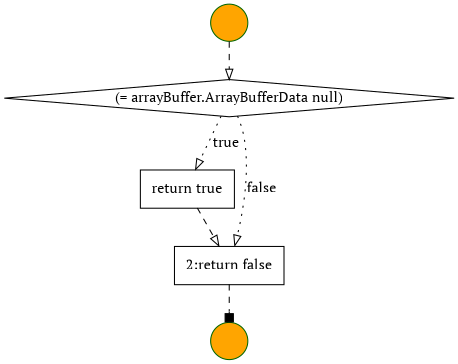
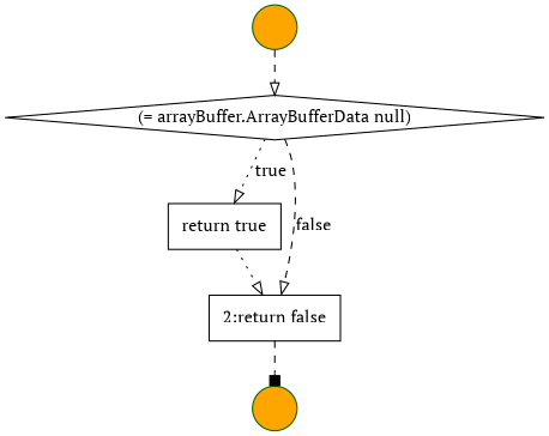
  digraph {
    fontname="PT Serif"
    node [color=black fillcolor=white fontname="PT Serif" shape=circle style=filled]
    edge [arrowhead=onormal color=black fontname="PT Serif" style=dotted]
    n1 [color=darkgreen fillcolor=orange label=" "]
    n2 [label=<<font color="black">(= arrayBuffer.ArrayBufferData null)</font>> shape=diamond]
    n3 [label=<<font color="black">     <table border="0" cellborder="1" cellspacing="0" cellpadding="10">       <tr><td align="left">return true</td></tr>     </table>   </font>> margin=0 shape=none]
    n4 [label=<<font color="black">     <table border="0" cellborder="1" cellspacing="0" cellpadding="10">       <tr><td align="left">2:return false</td></tr>     </table>   </font>> margin=0 shape=none]
    n5 [color=darkgreen fillcolor=orange label=" "]
    n2 -> n3 [label=<<font color="black">true</font>>]
-   n2 -> n4 [label=<<font color="black">false</font>>]
-   n3 -> n4 [style=dashed]
+   n2 -> n4 [label=<<font color="black">false</font>> style=dashed]
+   n3 -> n4
    n4 -> n1 [arrowhead=box style=dashed]
    n5 -> n2 [style=dashed]
  }
